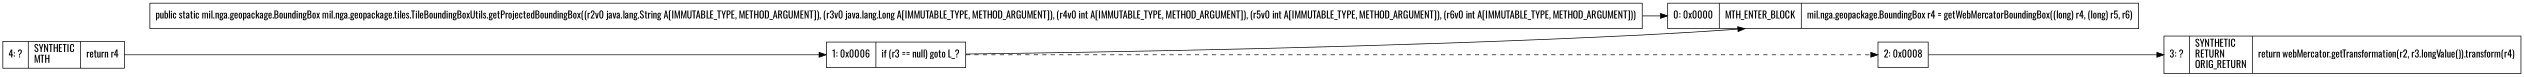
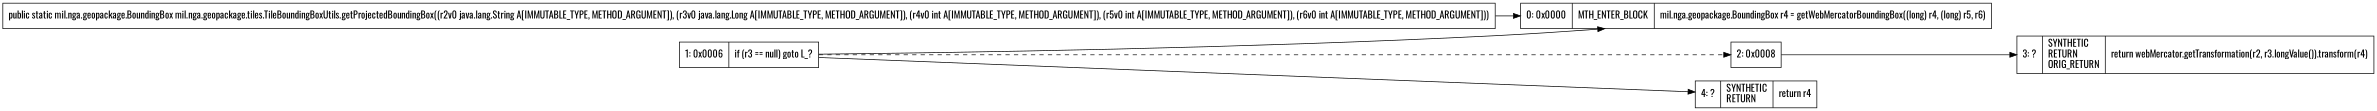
  digraph {
    fontname=Oswald
    rankdir=LR
    node [fontname=Oswald shape=record]
    edge [fontname=Oswald]
    n1 [label="{0\:\ 0x0000|MTH_ENTER_BLOCK\l|mil.nga.geopackage.BoundingBox r4 = getWebMercatorBoundingBox((long) r4, (long) r5, r6)\l}"]
    n2 [label="{1\:\ 0x0006|if (r3 == null) goto L_?\l}"]
    n3 [label="{2\:\ 0x0008}"]
-   n4 [label="{4\:\ ?|SYNTHETIC\lMTH\l|return r4\l}"]
+   n4 [label="{4\:\ ?|SYNTHETIC\lRETURN\l|return r4\l}"]
    n5 [label="{3\:\ ?|SYNTHETIC\lRETURN\lORIG_RETURN\l|return webMercator.getTransformation(r2, r3.longValue()).transform(r4)\l}"]
    n6 [label="{public static mil.nga.geopackage.BoundingBox mil.nga.geopackage.tiles.TileBoundingBoxUtils.getProjectedBoundingBox((r2v0 java.lang.String A[IMMUTABLE_TYPE, METHOD_ARGUMENT]), (r3v0 java.lang.Long A[IMMUTABLE_TYPE, METHOD_ARGUMENT]), (r4v0 int A[IMMUTABLE_TYPE, METHOD_ARGUMENT]), (r5v0 int A[IMMUTABLE_TYPE, METHOD_ARGUMENT]), (r6v0 int A[IMMUTABLE_TYPE, METHOD_ARGUMENT])) }"]
    n2 -> n1
    n2 -> n3 [style=dashed]
-   n4 -> n2
+   n2 -> n4
    n3 -> n5
    n6 -> n1
  }
